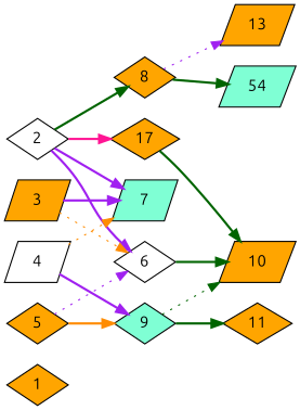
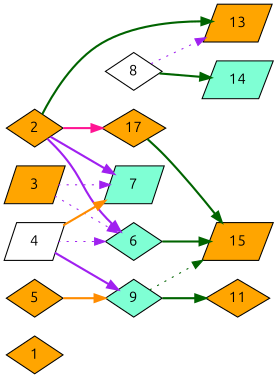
  digraph {
    fontname=Ubuntu
    rankdir=LR
    node [alpha=0.08 fillcolor=orange fontname=Ubuntu shape=diamond style=filled]
    edge [color=purple fontname=Ubuntu style=bold]
    1 [expect_size=22480896]
-   2 [alpha=0.17 expect_size=37955584 fillcolor=white]
-   6 [alpha=0.01 expect_size=47622144 fillcolor=white]
+   2 [alpha=0.17 expect_size=37955584]
+   6 [alpha=0.01 expect_size=47622144 fillcolor=aquamarine]
    7 [alpha=0.18 expect_size=28662784 fillcolor=aquamarine shape=parallelogram]
-   8 [alpha=0.03 expect_size=15344640]
+   8 [alpha=0.03 expect_size=15344640 fillcolor=white]
    n6 [expect_size=17784832 label=17]
-   15 [alpha=0.13 expect_size=33776640 shape=parallelogram label=10]
+   15 [alpha=0.13 expect_size=33776640 shape=parallelogram]
    13 [alpha=0.03 expect_size=6757376 shape=parallelogram]
-   14 [alpha=0.16 expect_size=24893440 fillcolor=aquamarine shape=parallelogram label=54]
+   14 [alpha=0.16 expect_size=24893440 fillcolor=aquamarine shape=parallelogram]
    3 [expect_size=27356160 shape=parallelogram]
    4 [alpha=0.04 expect_size=23702528 fillcolor=white shape=parallelogram]
    9 [alpha=0.00 expect_size=23609344 fillcolor=aquamarine]
    11 [alpha=0.17 expect_size=42452992]
    5 [alpha=0.04 expect_size=14625792]
    2 -> 6
    2 -> 7
-   2 -> 8 [color=darkgreen]
+   2 -> 13 [color=darkgreen]
    2 -> n6 [color=deeppink]
    6 -> 15 [color=darkgreen]
    8 -> 13 [style=dotted]
    8 -> 14 [color=darkgreen]
    n6 -> 15 [color=darkgreen]
-   3 -> 6 [color=darkorange style=dotted]
-   3 -> 7
-   4 -> 7 [color=darkorange style=dotted]
+   3 -> 6 [style=dotted]
+   3 -> 7 [style=dotted]
+   4 -> 7 [color=darkorange]
    4 -> 9
    9 -> 15 [color=darkgreen style=dotted]
    9 -> 11 [color=darkgreen]
-   5 -> 6 [style=dotted]
+   4 -> 6 [style=dotted]
    5 -> 9 [color=darkorange]
  }
